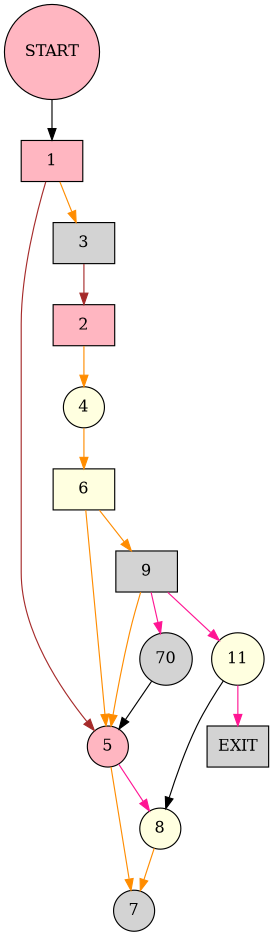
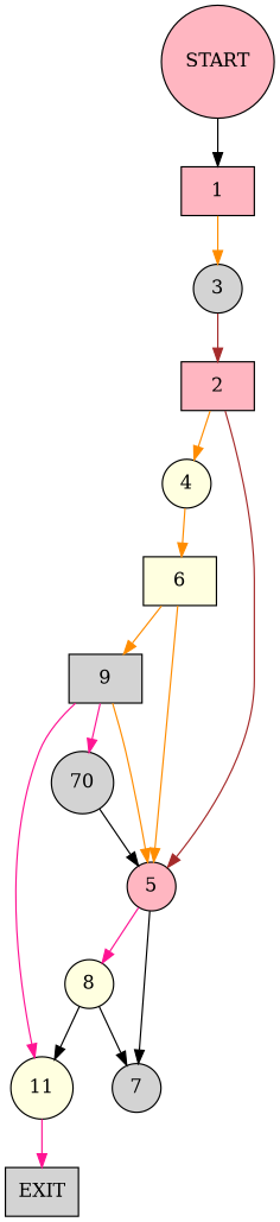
  digraph {
    node [fillcolor=lightgrey shape=circle style=filled]
    edge [color=darkorange]
    n1 [fillcolor=lightpink label=START]
    1 [fillcolor=lightpink shape=box]
-   3 [shape=box]
+   3
    n4 [label=EXIT shape=box]
    2 [fillcolor=lightpink shape=box]
    4 [fillcolor=lightyellow]
    5 [fillcolor=lightpink]
    6 [fillcolor=lightyellow shape=box]
    7
    8 [fillcolor=lightyellow]
    9 [shape=box]
    11 [fillcolor=lightyellow]
    n13 [label=70]
    n1 -> 1 [color=black]
    1 -> 3
    3 -> 2 [color=brown]
    2 -> 4
-   1 -> 5 [color=brown]
+   2 -> 5 [color=brown]
    4 -> 6
-   5 -> 7
+   5 -> 7 [color=black]
    5 -> 8 [color=deeppink]
    6 -> 5
    6 -> 9
-   8 -> 7
-   11 -> 8 [color=black]
+   8 -> 7 [color=black]
+   8 -> 11 [color=black]
    9 -> 5
    9 -> 11 [color=deeppink]
    9 -> n13 [color=deeppink]
    11 -> n4 [color=deeppink]
    n13 -> 5 [color=black]
  }
